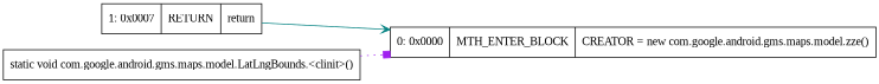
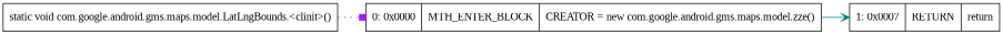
  digraph {
    rankdir=LR
    fontname="Liberation Serif"
    node [shape=record fontname="Liberation Serif"]
    edge [fontname="Liberation Serif"]
    n1 [label="{0\:\ 0x0000|MTH_ENTER_BLOCK\l|CREATOR = new com.google.android.gms.maps.model.zze()\l}"]
    n2 [label="{1\:\ 0x0007|RETURN\l|return\l}"]
    n3 [label="{static void com.google.android.gms.maps.model.LatLngBounds.\<clinit\>() }"]
-   n2 -> n1 [color=teal style=solid arrowhead=vee]
+   n1 -> n2 [color=teal style=solid arrowhead=vee]
    n3 -> n1 [color=purple style=dotted arrowhead=box]
  }
